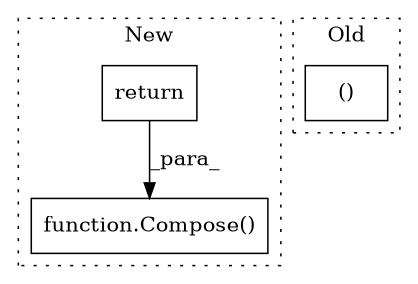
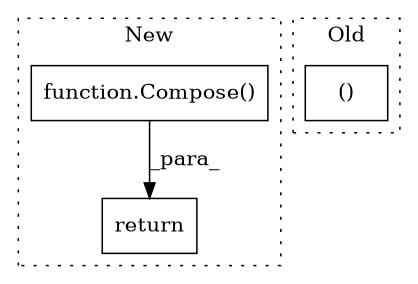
  digraph {
    node [l=7 shape=box]
    n1 [a=75 l="8,1" label="function.Compose()" s="4050,4137"]
    n2 [a=93 label=return s=4144]
    n3 [a=54 label="()" s=2091]
    subgraph cluster_1 {
      label=New
      style=dotted
      n1
      n2
    }
    subgraph cluster_2 {
      label=Old
      style=dotted
      n3
    }
-   n2 -> n1 [label=_para_]
+   n1 -> n2 [label=_para_]
  }
